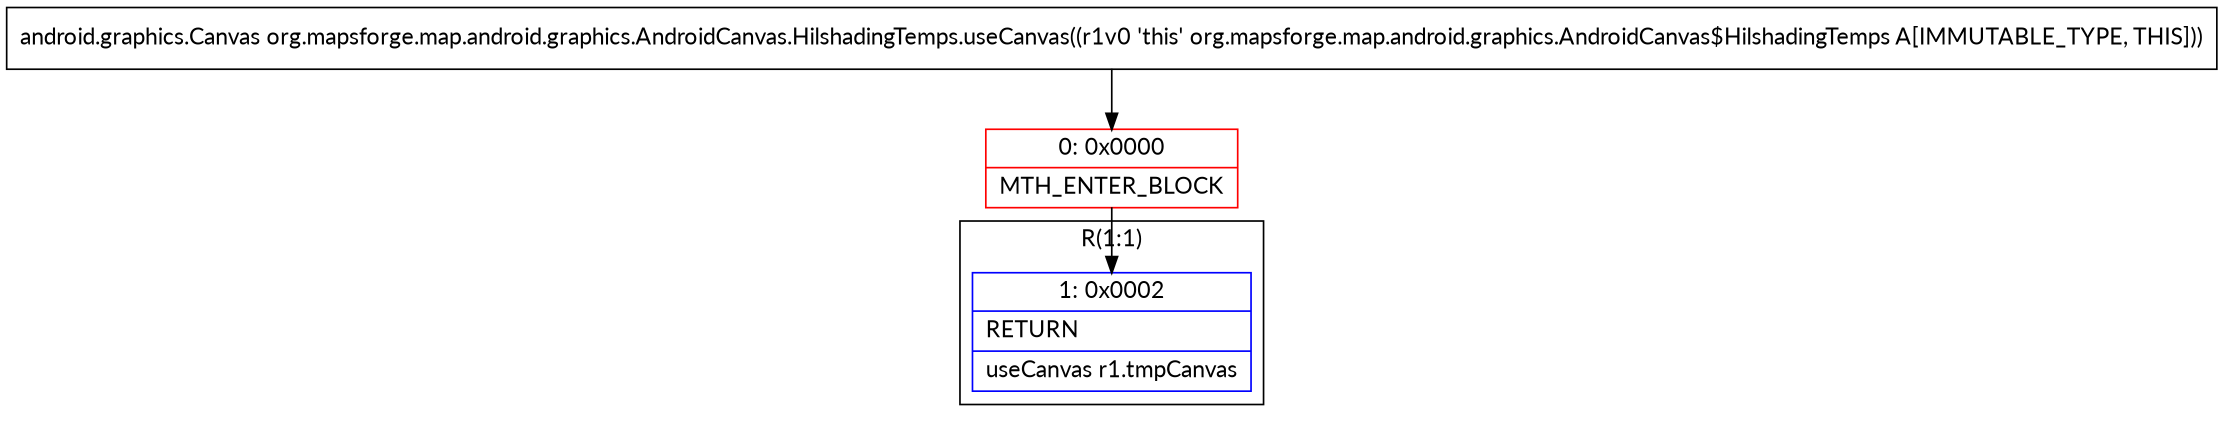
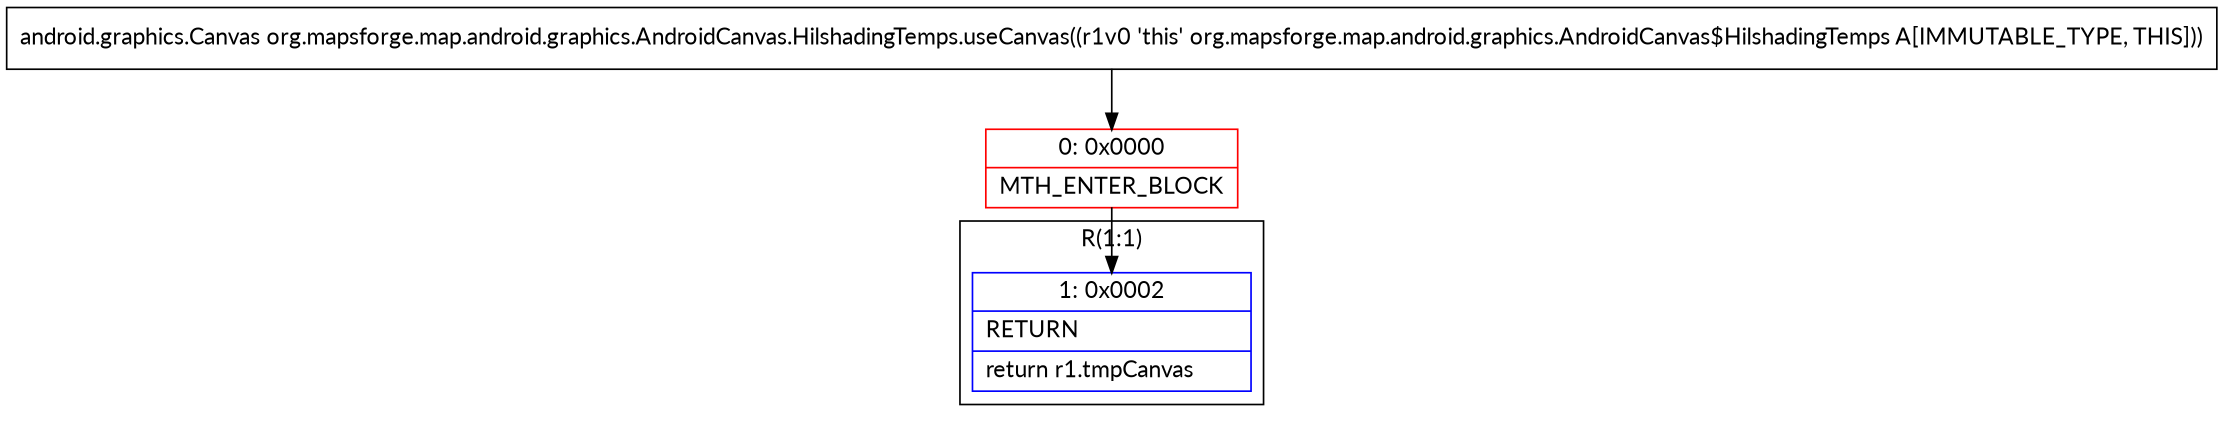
  digraph {
    fontname=Lato
    node [shape=record fontname=Lato]
    edge [fontname=Lato]
-   n1 [color=blue label="{1\:\ 0x0002|RETURN\l|useCanvas r1.tmpCanvas\l}"]
+   n1 [color=blue label="{1\:\ 0x0002|RETURN\l|return r1.tmpCanvas\l}"]
    n2 [color=red label="{0\:\ 0x0000|MTH_ENTER_BLOCK\l}"]
    n3 [label="{android.graphics.Canvas org.mapsforge.map.android.graphics.AndroidCanvas.HilshadingTemps.useCanvas((r1v0 'this' org.mapsforge.map.android.graphics.AndroidCanvas$HilshadingTemps A[IMMUTABLE_TYPE, THIS])) }"]
    subgraph cluster_1 {
      label="R(1:1)"
      n1
    }
    n2 -> n1
    n3 -> n2
  }
